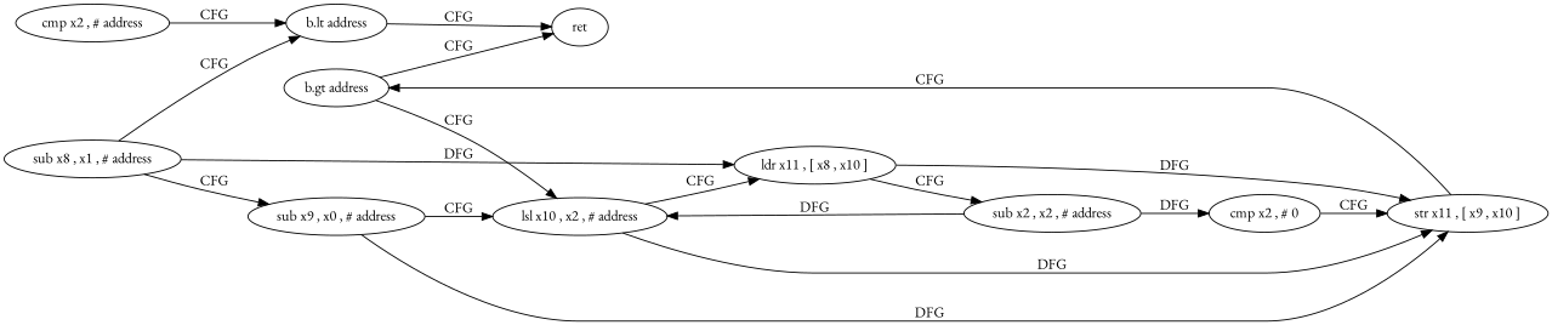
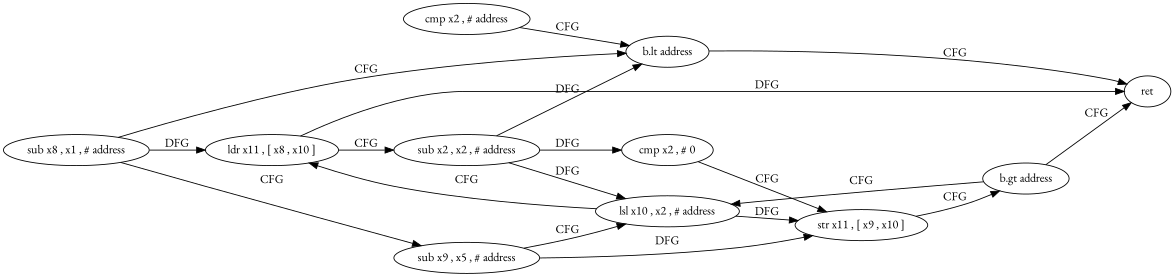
  digraph {
    fontname="EB Garamond"
    rankdir=LR
    node [fontname="EB Garamond"]
    edge [fontname="EB Garamond"]
    n1 [label="cmp x2 , # address"]
    n2 [label="b.lt address"]
    n3 [label=ret]
    n4 [label="sub x8 , x1 , # address"]
-   n5 [label="sub x9 , x0 , # address"]
+   n5 [label="sub x9 , x5 , # address"]
    n6 [label="ldr x11 , [ x8 , x10 ]"]
    n7 [label="lsl x10 , x2 , # address"]
    n8 [label="str x11 , [ x9 , x10 ]"]
    n9 [label="sub x2 , x2 , # address"]
    n10 [label="b.gt address"]
    n11 [label="cmp x2 , # 0"]
    n1 -> n2 [label=CFG]
    n2 -> n3 [label=CFG]
    n4 -> n2 [label=CFG]
    n4 -> n5 [label=CFG]
    n4 -> n6 [label=DFG]
    n5 -> n7 [label=CFG]
    n5 -> n8 [label=DFG]
-   n6 -> n8 [label=DFG]
+   n6 -> n3 [label=DFG]
    n6 -> n9 [label=CFG]
    n7 -> n6 [label=CFG]
    n7 -> n8 [label=DFG]
    n8 -> n10 [label=CFG]
+   n9 -> n2 [label=DFG]
    n9 -> n7 [label=DFG]
    n9 -> n11 [label=DFG]
    n10 -> n3 [label=CFG]
    n10 -> n7 [label=CFG]
    n11 -> n8 [label=CFG]
  }
